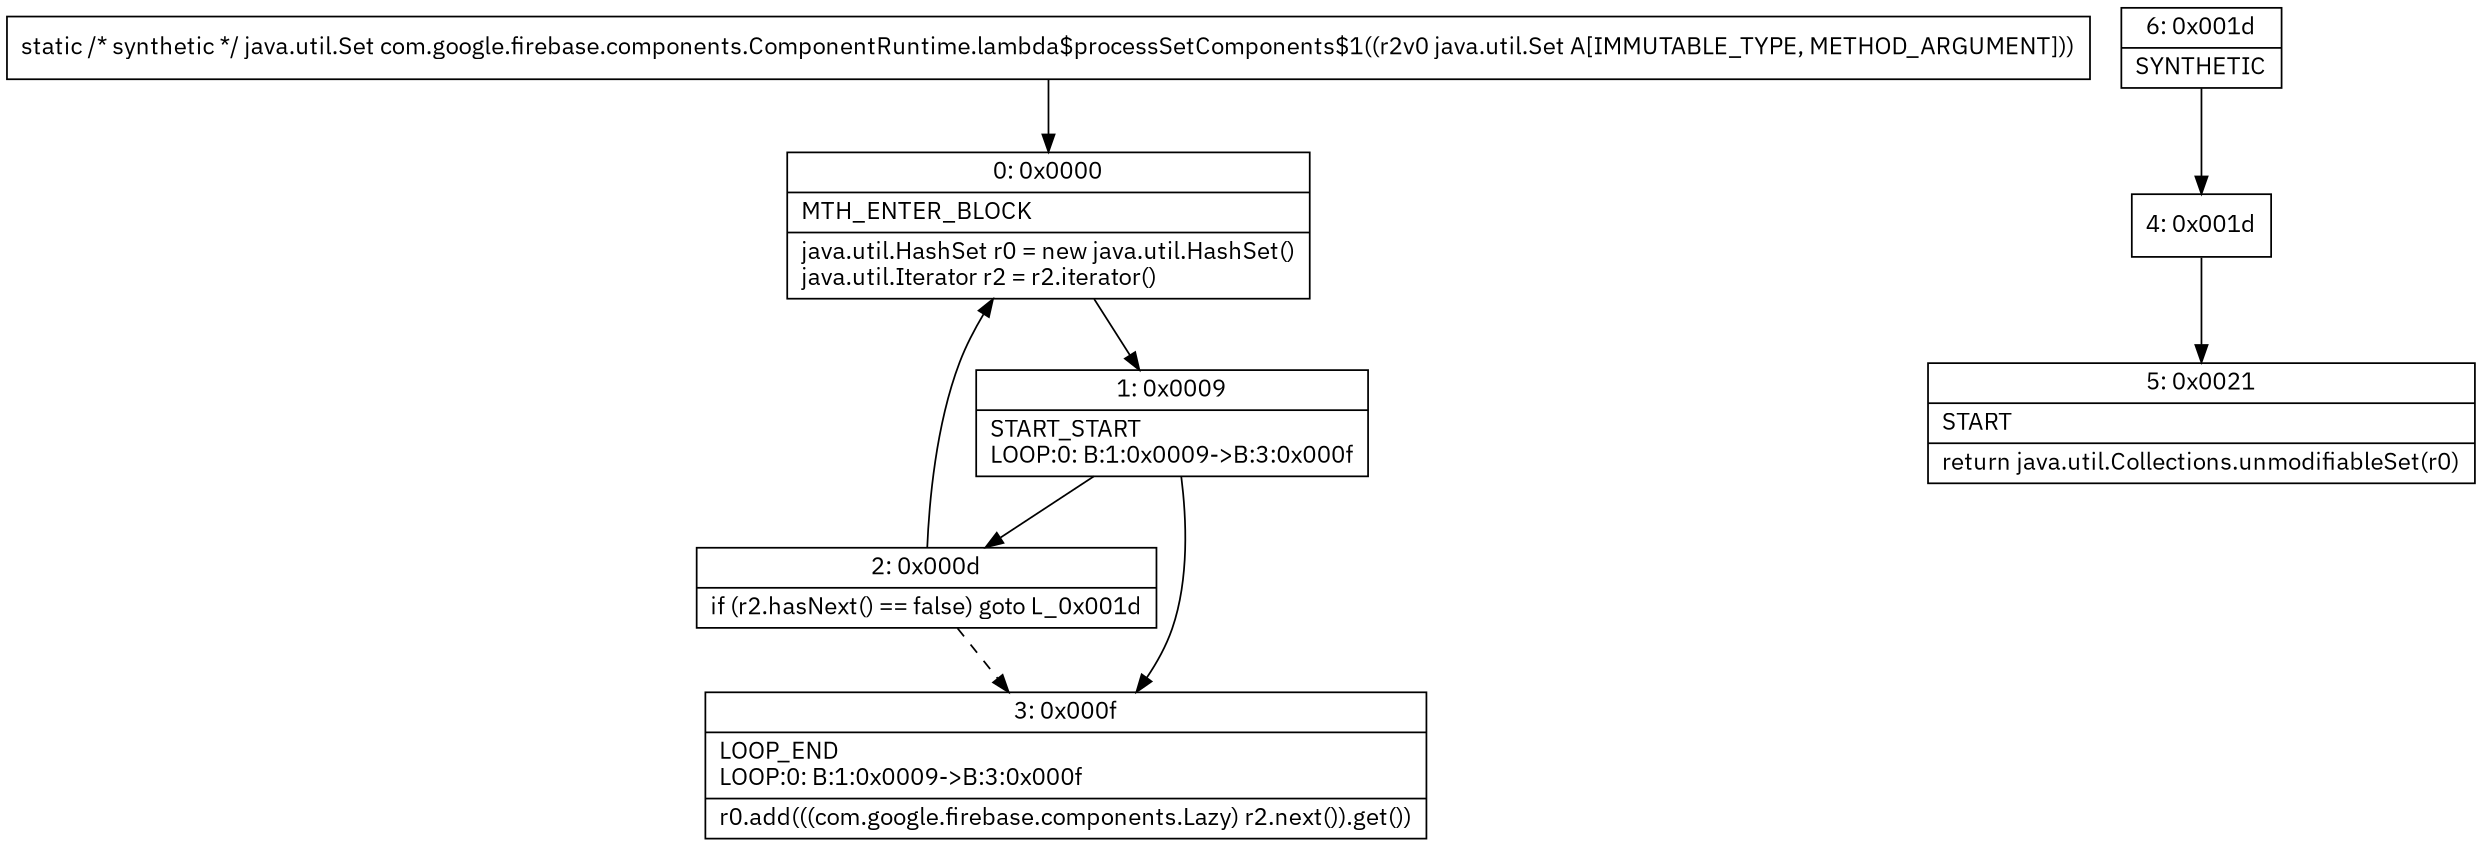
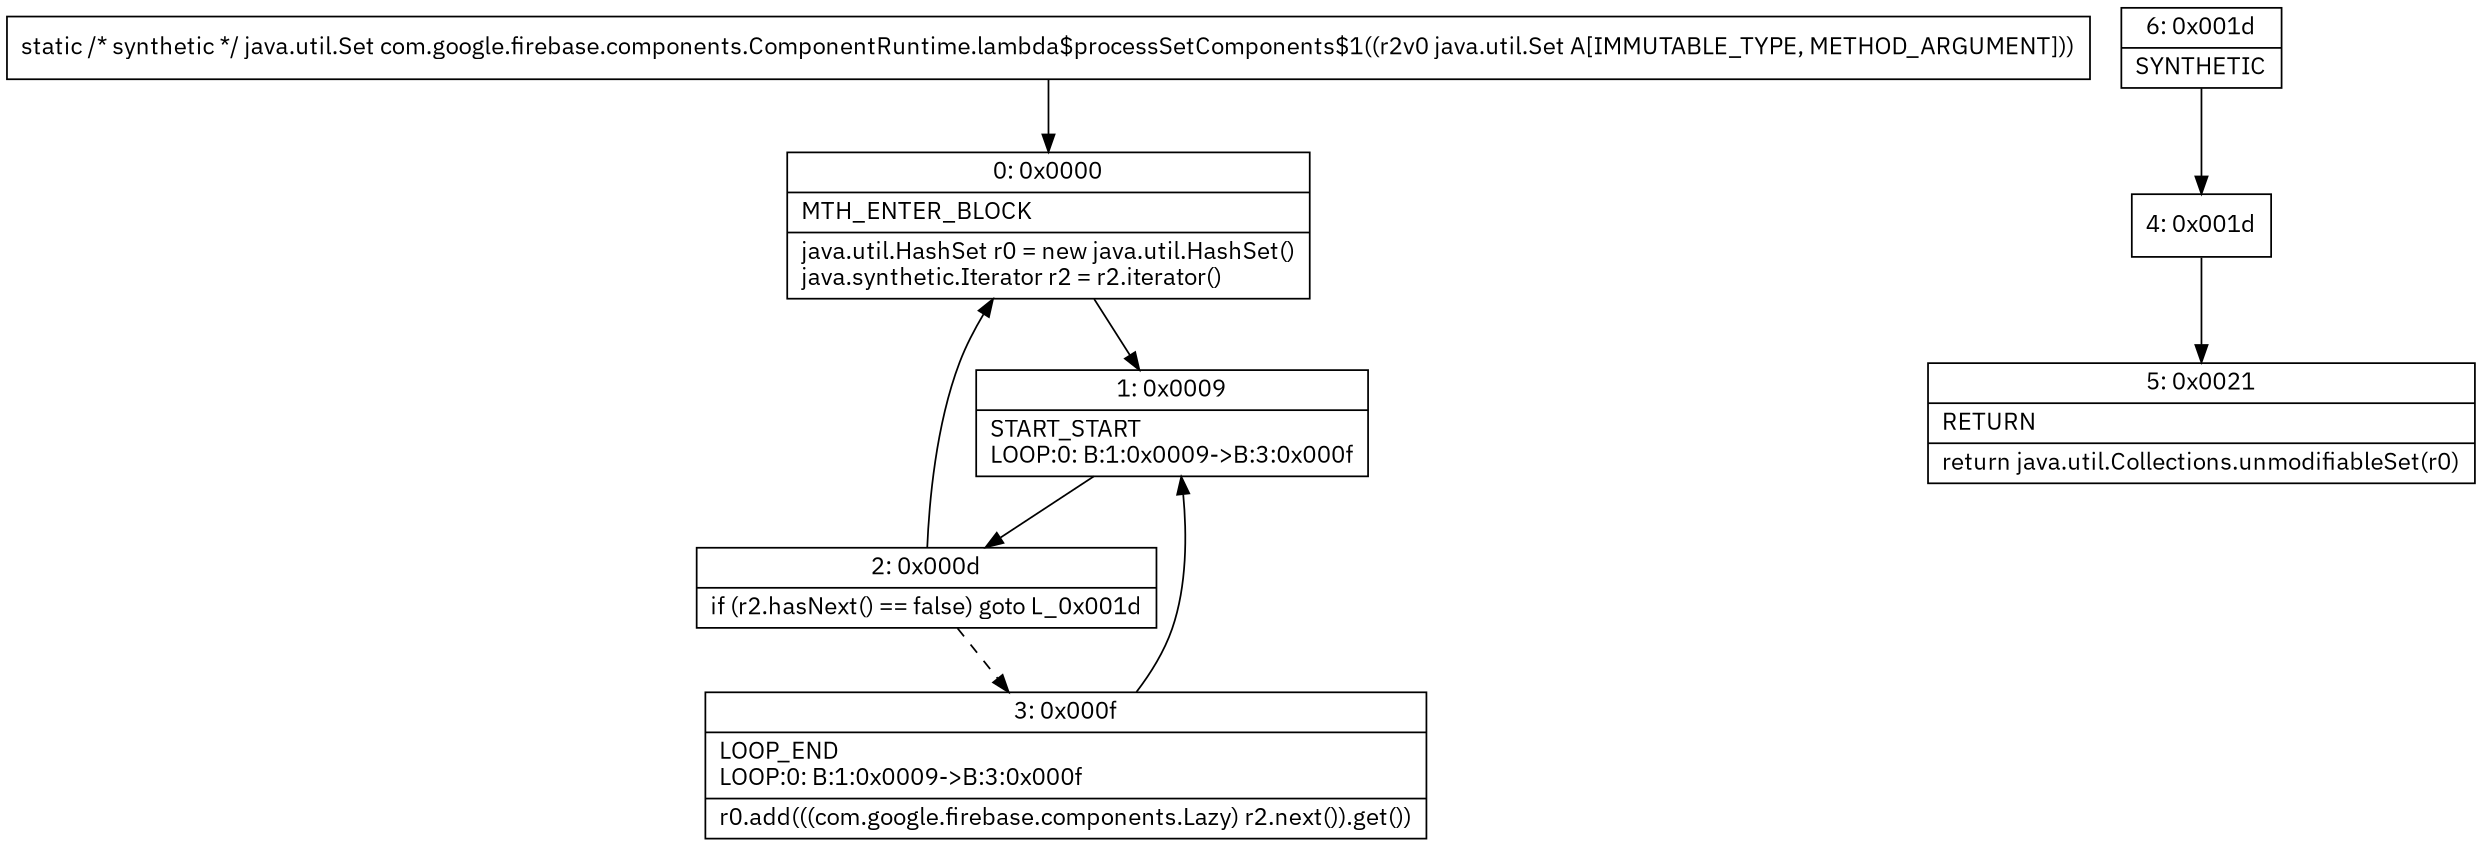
  digraph {
    fontname="IBM Plex Sans"
    node [fontname="IBM Plex Sans" shape=record]
    edge [fontname="IBM Plex Sans"]
-   n1 [label="{0\:\ 0x0000|MTH_ENTER_BLOCK\l|java.util.HashSet r0 = new java.util.HashSet()\ljava.util.Iterator r2 = r2.iterator()\l}"]
+   n1 [label="{0\:\ 0x0000|MTH_ENTER_BLOCK\l|java.util.HashSet r0 = new java.util.HashSet()\ljava.synthetic.Iterator r2 = r2.iterator()\l}"]
    n2 [label="{1\:\ 0x0009|START_START\lLOOP:0: B:1:0x0009\-\>B:3:0x000f\l}"]
    n3 [label="{2\:\ 0x000d|if (r2.hasNext() == false) goto L_0x001d\l}"]
    n4 [label="{3\:\ 0x000f|LOOP_END\lLOOP:0: B:1:0x0009\-\>B:3:0x000f\l|r0.add(((com.google.firebase.components.Lazy) r2.next()).get())\l}"]
    n5 [label="{6\:\ 0x001d|SYNTHETIC\l}"]
    n6 [label="{4\:\ 0x001d}"]
-   n7 [label="{5\:\ 0x0021|START\l|return java.util.Collections.unmodifiableSet(r0)\l}"]
+   n7 [label="{5\:\ 0x0021|RETURN\l|return java.util.Collections.unmodifiableSet(r0)\l}"]
    n8 [label="{static \/* synthetic *\/ java.util.Set com.google.firebase.components.ComponentRuntime.lambda$processSetComponents$1((r2v0 java.util.Set A[IMMUTABLE_TYPE, METHOD_ARGUMENT])) }"]
    n1 -> n2
    n2 -> n3
    n3 -> n1
    n3 -> n4 [style=dashed]
-   n2 -> n4
+   n4 -> n2
    n5 -> n6
    n6 -> n7
    n8 -> n1
  }
